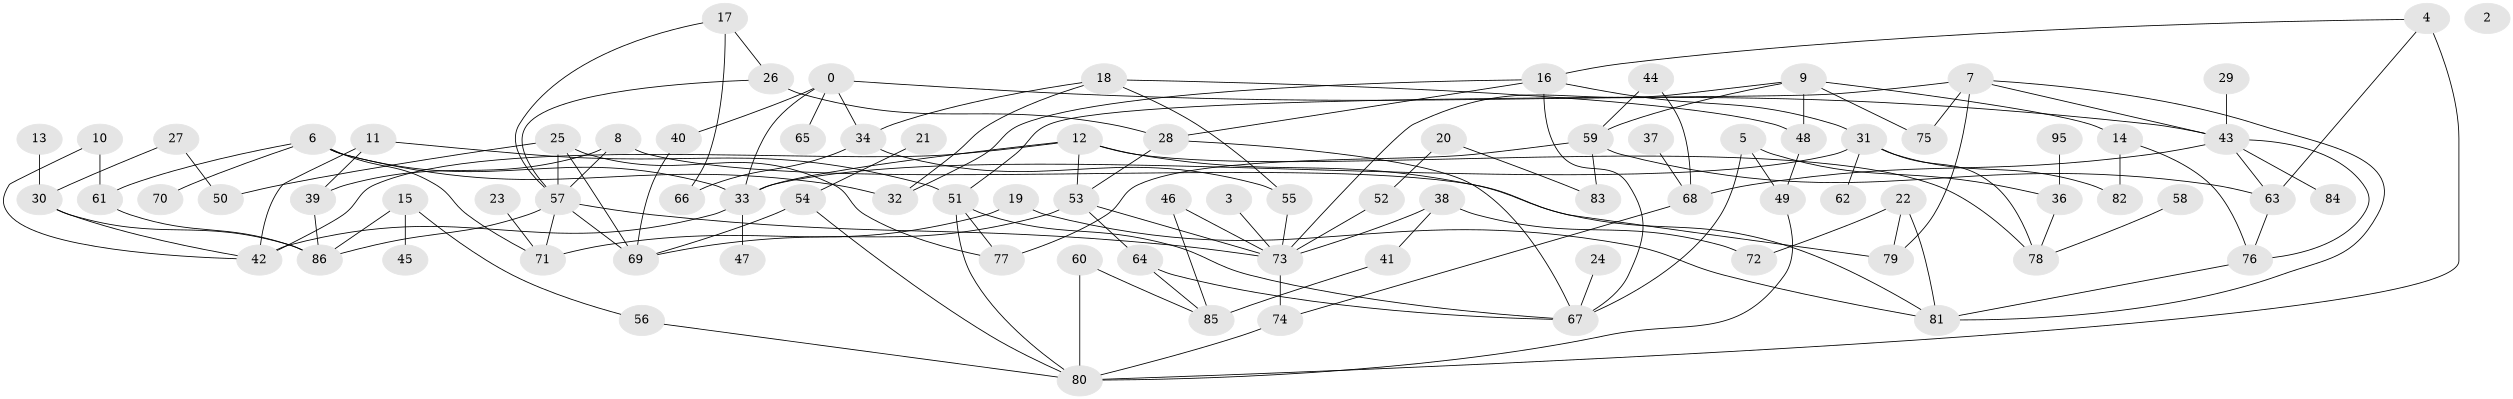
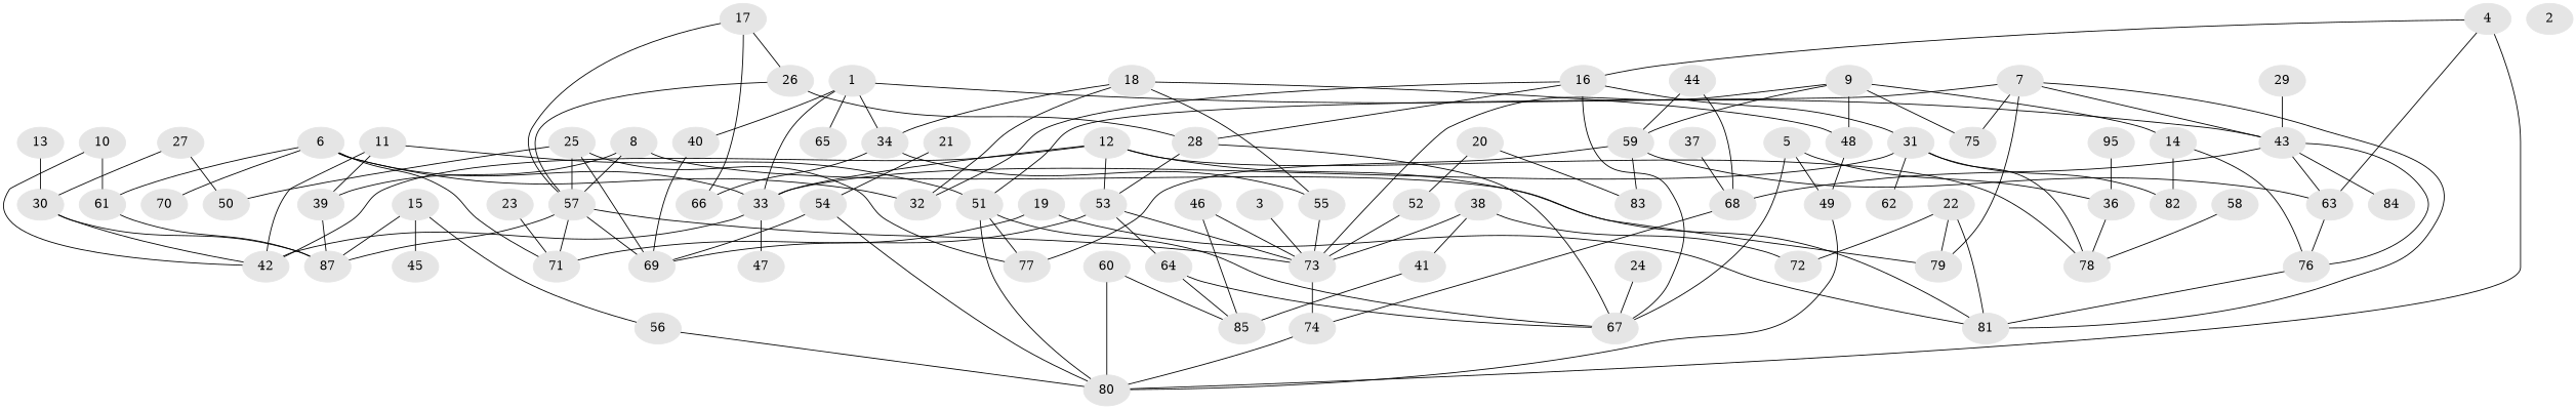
  graph {
    node [color=gray90 style=filled]
-   1 [label=0]
+   1
    33
    34
    40
    43
    65
    42
    47
    66
    55
    69
    63
    76
    68
    84
    2
    3
    73
    74
    4
    16
    80
    67
    32
    28
    31
    5
    36
    49
    78
    6
    61
    70
    71
-   86
+   86 [label=87]
    7
    51
    75
    79
    81
    77
    8
    39
    57
    9
    14
    48
    59
    82
    83
    10
    11
    12
    53
    64
    13
    30
    15
    45
    56
    62
    17
    26
    18
    19
    20
    52
    21
    54
    22
    72
    23
    24
    25
    50
    27
    29
    n78 [label=95]
    37
    38
    41
    85
    44
    46
    58
    60
    1 -- 33
    1 -- 34
    1 -- 40
    1 -- 43
    1 -- 65
    33 -- 42
    33 -- 47
    34 -- 66
    34 -- 55
    40 -- 69
    43 -- 63
    43 -- 76
    43 -- 68
    43 -- 84
    55 -- 73
    63 -- 76
    76 -- 81
    68 -- 74
    3 -- 73
    73 -- 74
    74 -- 80
    4 -- 63
    4 -- 16
    4 -- 80
    16 -- 67
    16 -- 32
    16 -- 28
    16 -- 31
    28 -- 67
    28 -- 53
    31 -- 33
    31 -- 78
    31 -- 82
    31 -- 62
    5 -- 67
    5 -- 36
    5 -- 49
    36 -- 78
    49 -- 80
    6 -- 33
    6 -- 32
    6 -- 61
    6 -- 70
    6 -- 71
    61 -- 86
    7 -- 43
    7 -- 51
    7 -- 75
    7 -- 79
    7 -- 81
    51 -- 80
    51 -- 67
    51 -- 77
    8 -- 79
    8 -- 39
    8 -- 57
    39 -- 86
    57 -- 69
    57 -- 73
    57 -- 71
    57 -- 86
    9 -- 73
    9 -- 75
    9 -- 14
    9 -- 48
    9 -- 59
    14 -- 76
    14 -- 82
    48 -- 49
    59 -- 63
    59 -- 77
    59 -- 83
    10 -- 42
    10 -- 61
    11 -- 42
    11 -- 51
    11 -- 39
    12 -- 33
    12 -- 42
    12 -- 78
    12 -- 81
    12 -- 53
    53 -- 69
    53 -- 73
    53 -- 64
    64 -- 67
    64 -- 85
    13 -- 30
    30 -- 42
    30 -- 86
    15 -- 86
    15 -- 45
    15 -- 56
    56 -- 80
    17 -- 66
    17 -- 57
    17 -- 26
    26 -- 28
    26 -- 57
    18 -- 34
    18 -- 55
    18 -- 32
    18 -- 48
    19 -- 71
    19 -- 81
    20 -- 83
    20 -- 52
    52 -- 73
    21 -- 54
    54 -- 69
    54 -- 80
    22 -- 79
    22 -- 81
    22 -- 72
    23 -- 71
    24 -- 67
    25 -- 69
    25 -- 77
    25 -- 57
    25 -- 50
    27 -- 30
    27 -- 50
    29 -- 43
    n78 -- 36
    37 -- 68
    38 -- 73
    38 -- 72
    38 -- 41
    41 -- 85
    44 -- 68
    44 -- 59
    46 -- 73
    46 -- 85
    58 -- 78
    60 -- 80
    60 -- 85
  }
